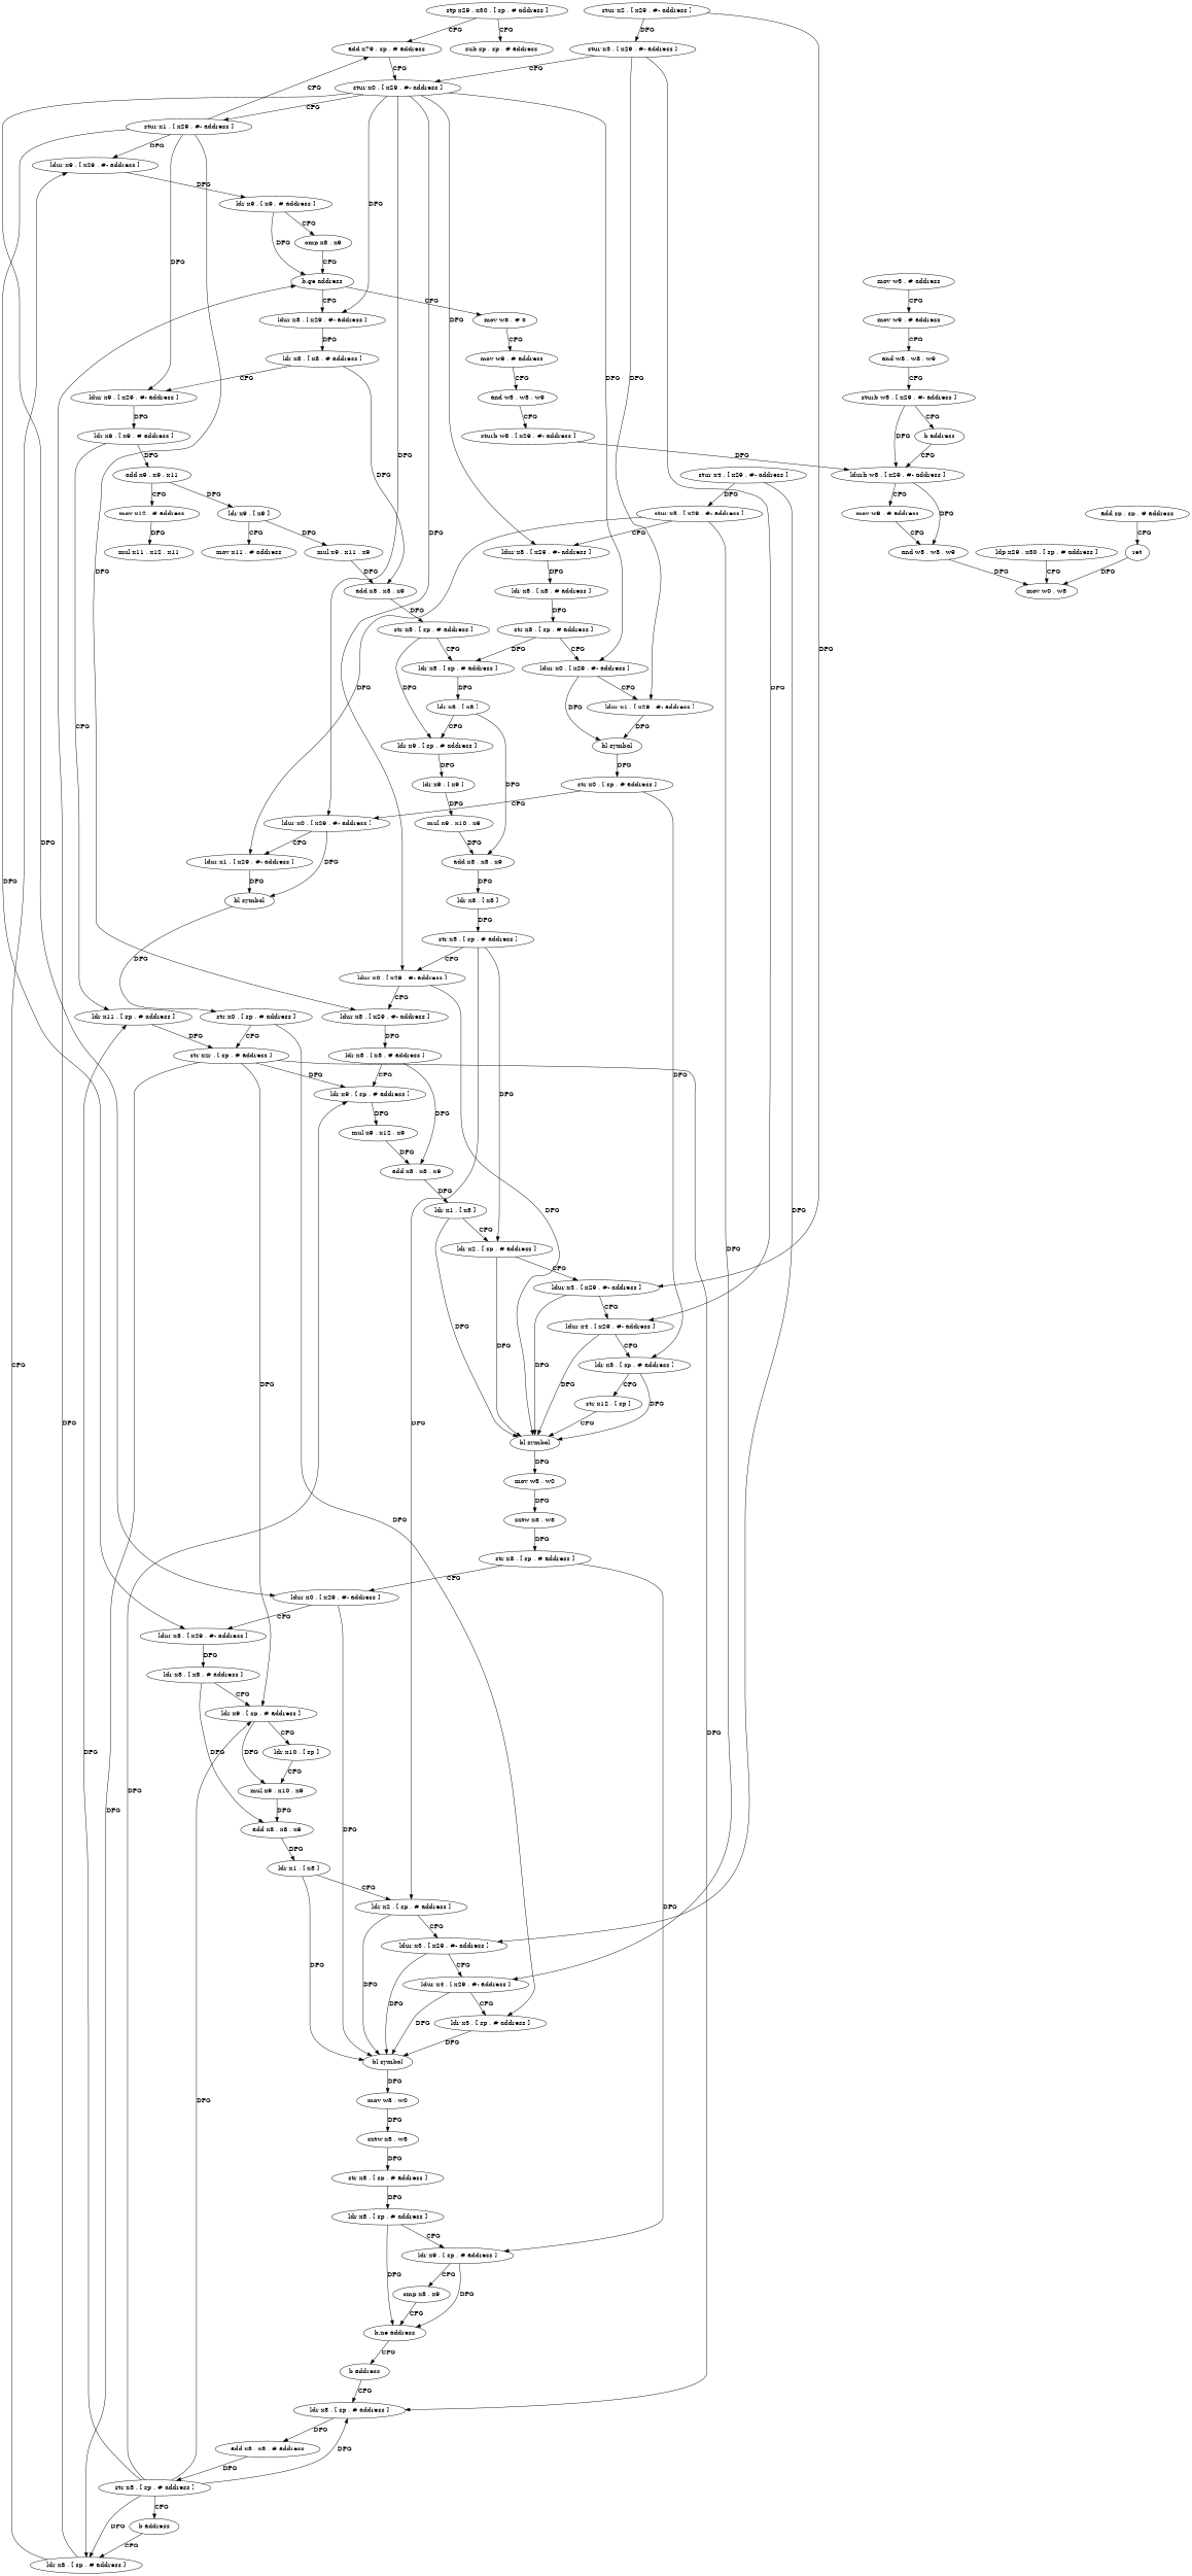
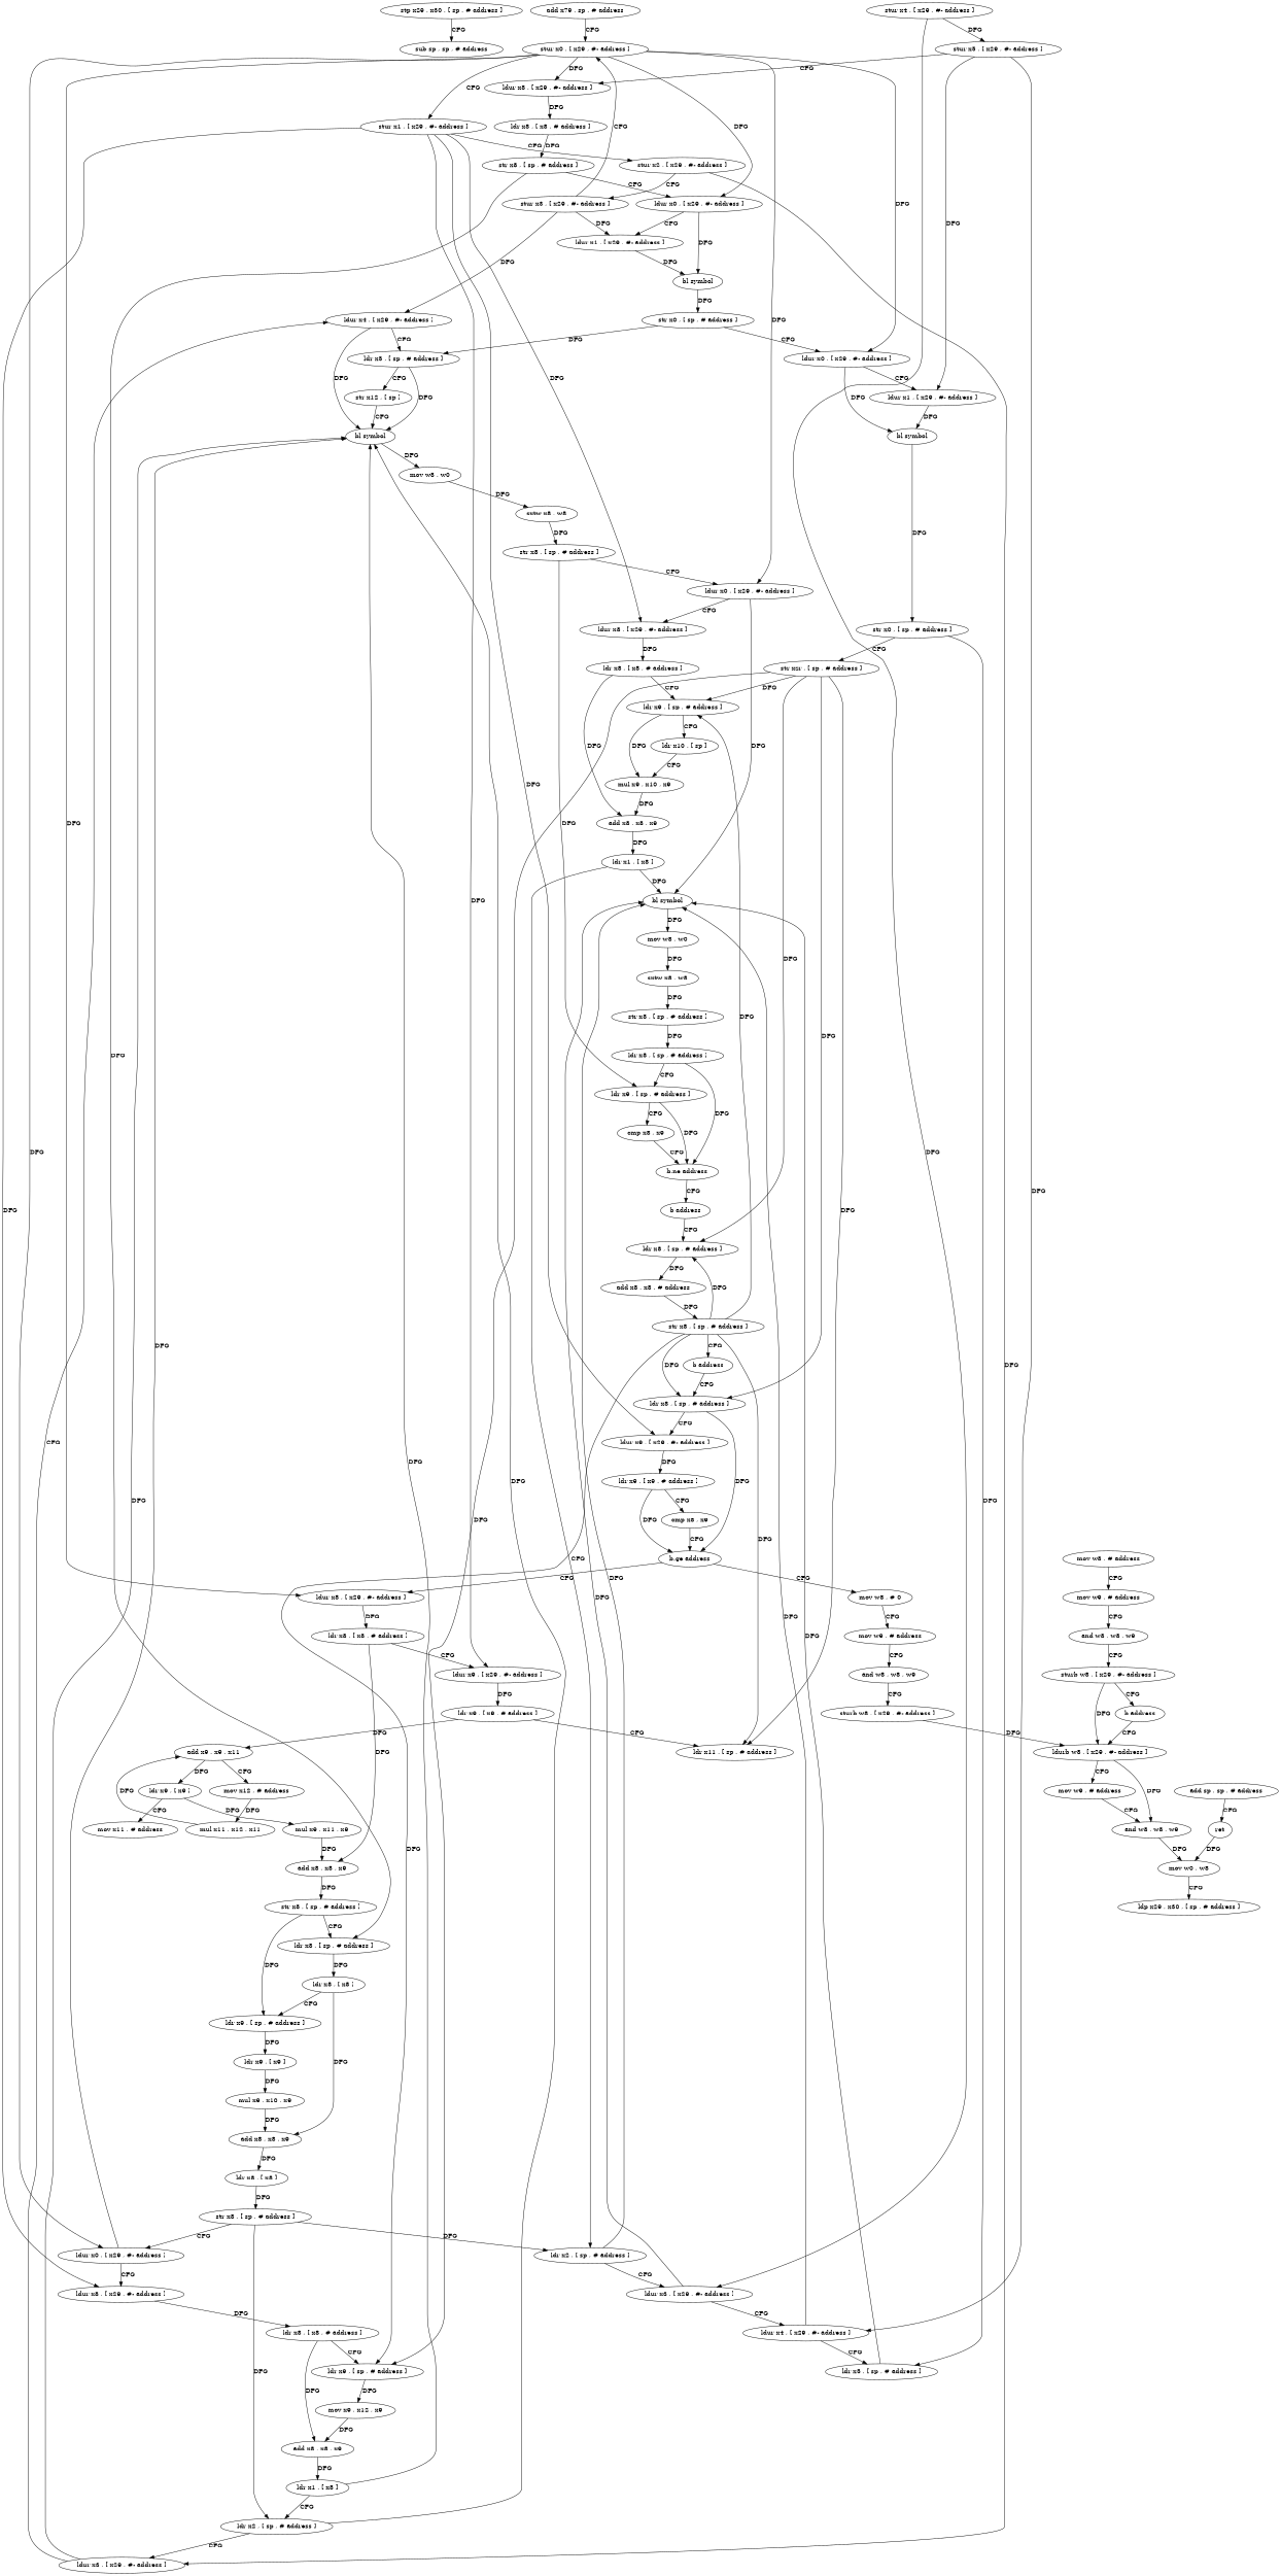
  digraph {
    n1 [label="sub sp , sp , # address"]
    n2 [label="stp x29 , x30 , [ sp , # address ]"]
    n3 [label="add x79 , sp , # address"]
    n4 [label="stur x0 , [ x29 , #- address ]"]
    n5 [label="stur x1 , [ x29 , #- address ]"]
    n6 [label="ldur x8 , [ x29 , #- address ]"]
    n7 [label="ldur x0 , [ x29 , #- address ]"]
    n8 [label="ldur x0 , [ x29 , #- address ]"]
    n9 [label="ldur x8 , [ x29 , #- address ]"]
    n10 [label="ldur x0 , [ x29 , #- address ]"]
    n11 [label="ldur x0 , [ x29 , #- address ]"]
    n12 [label="stur x2 , [ x29 , #- address ]"]
    n13 [label="ldur x9 , [ x29 , #- address ]"]
    n14 [label="ldur x8 , [ x29 , #- address ]"]
    n15 [label="ldur x8 , [ x29 , #- address ]"]
    n16 [label="ldur x9 , [ x29 , #- address ]"]
    n17 [label="ldr x8 , [ x8 , # address ]"]
    n18 [label="ldur x1 , [ x29 , #- address ]"]
    n19 [label="bl symbol"]
    n20 [label="ldur x1 , [ x29 , #- address ]"]
    n21 [label="bl symbol"]
    n22 [label="ldr x8 , [ x8 , # address ]"]
    n23 [label="bl symbol"]
    n24 [label="bl symbol"]
    n25 [label="stur x3 , [ x29 , #- address ]"]
    n26 [label="ldur x3 , [ x29 , #- address ]"]
    n27 [label="ldr x9 , [ x9 , # address ]"]
    n28 [label="ldr x8 , [ x8 , # address ]"]
    n29 [label="ldr x8 , [ x8 , # address ]"]
    n30 [label="ldr x9 , [ x9 , # address ]"]
    n31 [label="ldur x4 , [ x29 , #- address ]"]
    n32 [label="stur x4 , [ x29 , #- address ]"]
    n33 [label="stur x5 , [ x29 , #- address ]"]
    n34 [label="ldur x3 , [ x29 , #- address ]"]
    n35 [label="ldr x5 , [ sp , # address ]"]
    n36 [label="ldur x4 , [ x29 , #- address ]"]
    n37 [label="ldr x5 , [ sp , # address ]"]
    n38 [label="str x8 , [ sp , # address ]"]
    n39 [label="ldr x8 , [ sp , # address ]"]
    n40 [label="ldr x8 , [ x8 ]"]
    n41 [label="str x0 , [ sp , # address ]"]
    n42 [label="str x12 , [ sp ]"]
    n43 [label="str x0 , [ sp , # address ]"]
    n44 [label="str xzr , [ sp , # address ]"]
    n45 [label="ldr x8 , [ sp , # address ]"]
    n46 [label="ldr x11 , [ sp , # address ]"]
    n47 [label="ldr x9 , [ sp , # address ]"]
    n48 [label="ldr x9 , [ sp , # address ]"]
    n49 [label="ldr x8 , [ sp , # address ]"]
    n50 [label="b.ge address"]
-   n51 [label="mul x9 , x12 , x9"]
+   n51 [label="mov x9 , x12 , x9"]
    n52 [label="ldr x10 , [ sp ]"]
    n53 [label="mul x9 , x10 , x9"]
    n54 [label="add x8 , x8 , # address"]
-   n55 [label="mov w8 , # 5"]
+   n55 [label="mov w8 , # 0"]
    n56 [label="mov w9 , # address"]
    n57 [label="and w8 , w8 , w9"]
    n58 [label="sturb w8 , [ x29 , #- address ]"]
    n59 [label="ldurb w8 , [ x29 , #- address ]"]
    n60 [label="mov w9 , # address"]
    n61 [label="and w8 , w8 , w9"]
    n62 [label="mov w0 , w8"]
    n63 [label="add x8 , x8 , x9"]
    n64 [label="str x8 , [ sp , # address ]"]
    n65 [label="add x9 , x9 , x11"]
    n66 [label="mov x12 , # address"]
    n67 [label="ldr x9 , [ x9 ]"]
    n68 [label="mul x11 , x12 , x11"]
    n69 [label="mov x11 , # address"]
    n70 [label="mul x9 , x11 , x9"]
    n71 [label="ldr x9 , [ sp , # address ]"]
    n72 [label="ldr x9 , [ x9 ]"]
    n73 [label="add x8 , x8 , x9"]
    n74 [label="ldr x8 , [ x8 ]"]
    n75 [label="mul x9 , x10 , x9"]
    n76 [label="str x8 , [ sp , # address ]"]
    n77 [label="ldr x2 , [ sp , # address ]"]
    n78 [label="ldr x2 , [ sp , # address ]"]
    n79 [label="mov w8 , w0"]
    n80 [label="add x8 , x8 , x9"]
    n81 [label="ldr x1 , [ x8 ]"]
    n82 [label="sxtw x8 , w8"]
    n83 [label="str x8 , [ sp , # address ]"]
    n84 [label="ldr x9 , [ sp , # address ]"]
    n85 [label="b.ne address"]
    n86 [label="cmp x8 , x9"]
    n87 [label="mov w8 , w0"]
    n88 [label="add x8 , x8 , x9"]
    n89 [label="ldr x1 , [ x8 ]"]
    n90 [label="sxtw x8 , w8"]
    n91 [label="str x8 , [ sp , # address ]"]
    n92 [label="ldr x8 , [ sp , # address ]"]
    n93 [label="b address"]
    n94 [label="mov w8 , # address"]
    n95 [label="mov w9 , # address"]
    n96 [label="and w8 , w8 , w9"]
    n97 [label="sturb w8 , [ x29 , #- address ]"]
    n98 [label="b address"]
    n99 [label="str x8 , [ sp , # address ]"]
    n100 [label="ldp x29 , x30 , [ sp , # address ]"]
    n101 [label=ret]
    n102 [label="add sp , sp , # address"]
    n103 [label="b address"]
    n104 [label="cmp x8 , x9"]
    n2 -> n1 [label=CFG]
-   n2 -> n3 [label=CFG]
    n3 -> n4 [label=CFG]
    n4 -> n5 [label=CFG]
    n4 -> n6 [label=DFG]
    n4 -> n7 [label=DFG]
    n4 -> n8 [label=DFG]
    n4 -> n9 [label=DFG]
    n4 -> n10 [label=DFG]
    n4 -> n11 [label=DFG]
-   n5 -> n3 [label=CFG]
+   n5 -> n12 [label=CFG]
    n5 -> n13 [label=DFG]
    n5 -> n14 [label=DFG]
    n5 -> n15 [label=DFG]
    n5 -> n16 [label=DFG]
    n6 -> n17 [label=DFG]
    n7 -> n18 [label=CFG]
    n7 -> n19 [label=DFG]
    n8 -> n20 [label=CFG]
    n8 -> n21 [label=DFG]
    n9 -> n22 [label=DFG]
    n10 -> n14 [label=CFG]
    n10 -> n23 [label=DFG]
    n11 -> n15 [label=CFG]
    n11 -> n24 [label=DFG]
-   n12 -> n25 [label=DFG]
+   n12 -> n25 [label=CFG]
    n12 -> n26 [label=DFG]
    n13 -> n27 [label=DFG]
    n14 -> n28 [label=DFG]
    n15 -> n29 [label=DFG]
    n16 -> n30 [label=DFG]
    n17 -> n38 [label=DFG]
    n18 -> n19 [label=DFG]
    n19 -> n41 [label=DFG]
    n20 -> n21 [label=DFG]
    n21 -> n43 [label=DFG]
    n22 -> n13 [label=CFG]
    n22 -> n63 [label=DFG]
    n23 -> n79 [label=DFG]
    n24 -> n87 [label=DFG]
    n25 -> n4 [label=CFG]
    n25 -> n18 [label=DFG]
    n25 -> n31 [label=DFG]
    n26 -> n23 [label=DFG]
    n26 -> n31 [label=CFG]
    n27 -> n46 [label=CFG]
    n27 -> n65 [label=DFG]
    n28 -> n47 [label=CFG]
    n28 -> n80 [label=DFG]
    n29 -> n48 [label=CFG]
    n29 -> n88 [label=DFG]
    n30 -> n50 [label=DFG]
    n30 -> n104 [label=CFG]
    n31 -> n23 [label=DFG]
    n31 -> n35 [label=CFG]
    n32 -> n33 [label=DFG]
    n32 -> n34 [label=DFG]
    n33 -> n6 [label=CFG]
    n33 -> n20 [label=DFG]
    n33 -> n36 [label=DFG]
    n34 -> n24 [label=DFG]
    n34 -> n36 [label=CFG]
    n35 -> n23 [label=DFG]
    n35 -> n42 [label=CFG]
    n36 -> n24 [label=DFG]
    n36 -> n37 [label=CFG]
    n37 -> n24 [label=DFG]
    n38 -> n7 [label=CFG]
    n38 -> n39 [label=DFG]
    n39 -> n40 [label=DFG]
    n40 -> n71 [label=CFG]
    n40 -> n73 [label=DFG]
    n41 -> n8 [label=CFG]
    n41 -> n35 [label=DFG]
    n42 -> n23 [label=CFG]
    n43 -> n37 [label=DFG]
    n43 -> n44 [label=CFG]
    n44 -> n45 [label=DFG]
-   n46 -> n44 [label=DFG]
+   n44 -> n46 [label=DFG]
    n44 -> n47 [label=DFG]
    n44 -> n48 [label=DFG]
    n44 -> n49 [label=DFG]
    n45 -> n16 [label=CFG]
    n45 -> n50 [label=DFG]
    n47 -> n51 [label=DFG]
    n48 -> n52 [label=CFG]
    n48 -> n53 [label=DFG]
    n49 -> n54 [label=DFG]
    n50 -> n9 [label=CFG]
    n50 -> n55 [label=CFG]
    n51 -> n80 [label=DFG]
    n52 -> n53 [label=CFG]
    n53 -> n88 [label=DFG]
    n54 -> n99 [label=DFG]
    n55 -> n56 [label=CFG]
    n56 -> n57 [label=CFG]
    n57 -> n58 [label=CFG]
    n58 -> n59 [label=DFG]
    n59 -> n60 [label=CFG]
    n59 -> n61 [label=DFG]
    n60 -> n61 [label=CFG]
    n61 -> n62 [label=DFG]
-   n100 -> n62 [label=CFG]
+   n62 -> n100 [label=CFG]
    n63 -> n64 [label=DFG]
    n64 -> n39 [label=CFG]
    n64 -> n71 [label=DFG]
    n65 -> n66 [label=CFG]
    n65 -> n67 [label=DFG]
    n66 -> n68 [label=DFG]
    n67 -> n69 [label=CFG]
    n67 -> n70 [label=DFG]
+   n68 -> n65 [label=DFG]
    n70 -> n63 [label=DFG]
    n71 -> n72 [label=DFG]
    n72 -> n75 [label=DFG]
    n73 -> n74 [label=DFG]
    n74 -> n76 [label=DFG]
    n75 -> n73 [label=DFG]
    n76 -> n10 [label=CFG]
    n76 -> n77 [label=DFG]
    n76 -> n78 [label=DFG]
    n77 -> n23 [label=DFG]
    n77 -> n26 [label=CFG]
    n78 -> n24 [label=DFG]
    n78 -> n34 [label=CFG]
    n79 -> n82 [label=DFG]
    n80 -> n81 [label=DFG]
    n81 -> n23 [label=DFG]
    n81 -> n77 [label=CFG]
    n82 -> n83 [label=DFG]
    n83 -> n11 [label=CFG]
    n83 -> n84 [label=DFG]
    n84 -> n85 [label=DFG]
    n84 -> n86 [label=CFG]
    n85 -> n93 [label=CFG]
    n86 -> n85 [label=CFG]
    n87 -> n90 [label=DFG]
    n88 -> n89 [label=DFG]
    n89 -> n24 [label=DFG]
    n89 -> n78 [label=CFG]
    n90 -> n91 [label=DFG]
    n91 -> n92 [label=DFG]
    n92 -> n84 [label=CFG]
    n92 -> n85 [label=DFG]
    n93 -> n49 [label=CFG]
    n94 -> n95 [label=CFG]
    n95 -> n96 [label=CFG]
    n96 -> n97 [label=CFG]
    n97 -> n59 [label=DFG]
    n97 -> n98 [label=CFG]
    n98 -> n59 [label=CFG]
    n99 -> n45 [label=DFG]
    n99 -> n46 [label=DFG]
    n99 -> n47 [label=DFG]
    n99 -> n48 [label=DFG]
    n99 -> n49 [label=DFG]
    n99 -> n103 [label=CFG]
    n101 -> n62 [label=DFG]
    n102 -> n101 [label=CFG]
    n103 -> n45 [label=CFG]
    n104 -> n50 [label=CFG]
  }
